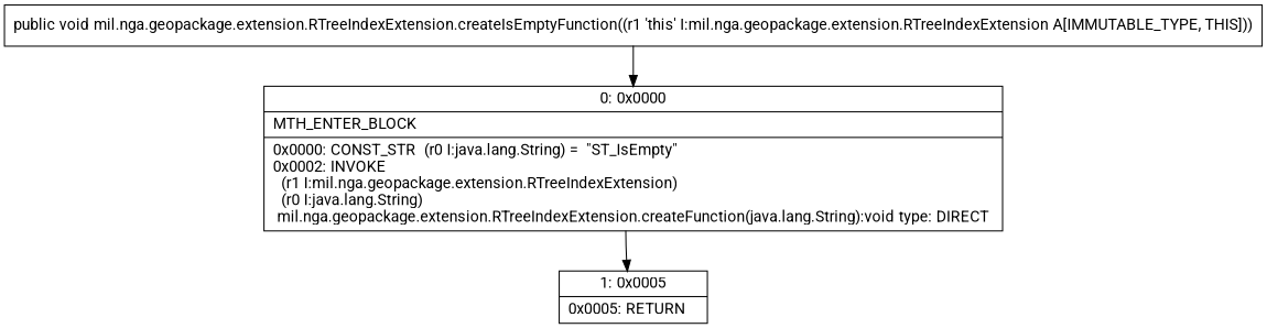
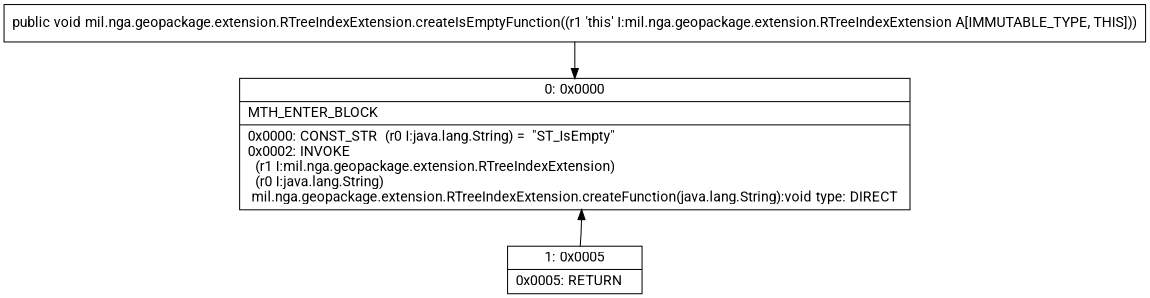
  digraph {
    fontname=Roboto
    node [shape=record fontname=Roboto]
    edge [fontname=Roboto]
    n1 [label="{0\:\ 0x0000|MTH_ENTER_BLOCK\l|0x0000: CONST_STR  (r0 I:java.lang.String) =  \"ST_IsEmpty\" \l0x0002: INVOKE  \l  (r1 I:mil.nga.geopackage.extension.RTreeIndexExtension)\l  (r0 I:java.lang.String)\l mil.nga.geopackage.extension.RTreeIndexExtension.createFunction(java.lang.String):void type: DIRECT \l}"]
    n2 [label="{1\:\ 0x0005|0x0005: RETURN   \l}"]
    n3 [label="{public void mil.nga.geopackage.extension.RTreeIndexExtension.createIsEmptyFunction((r1 'this' I:mil.nga.geopackage.extension.RTreeIndexExtension A[IMMUTABLE_TYPE, THIS])) }"]
-   n1 -> n2
+   n2 -> n1
    n3 -> n1
  }
